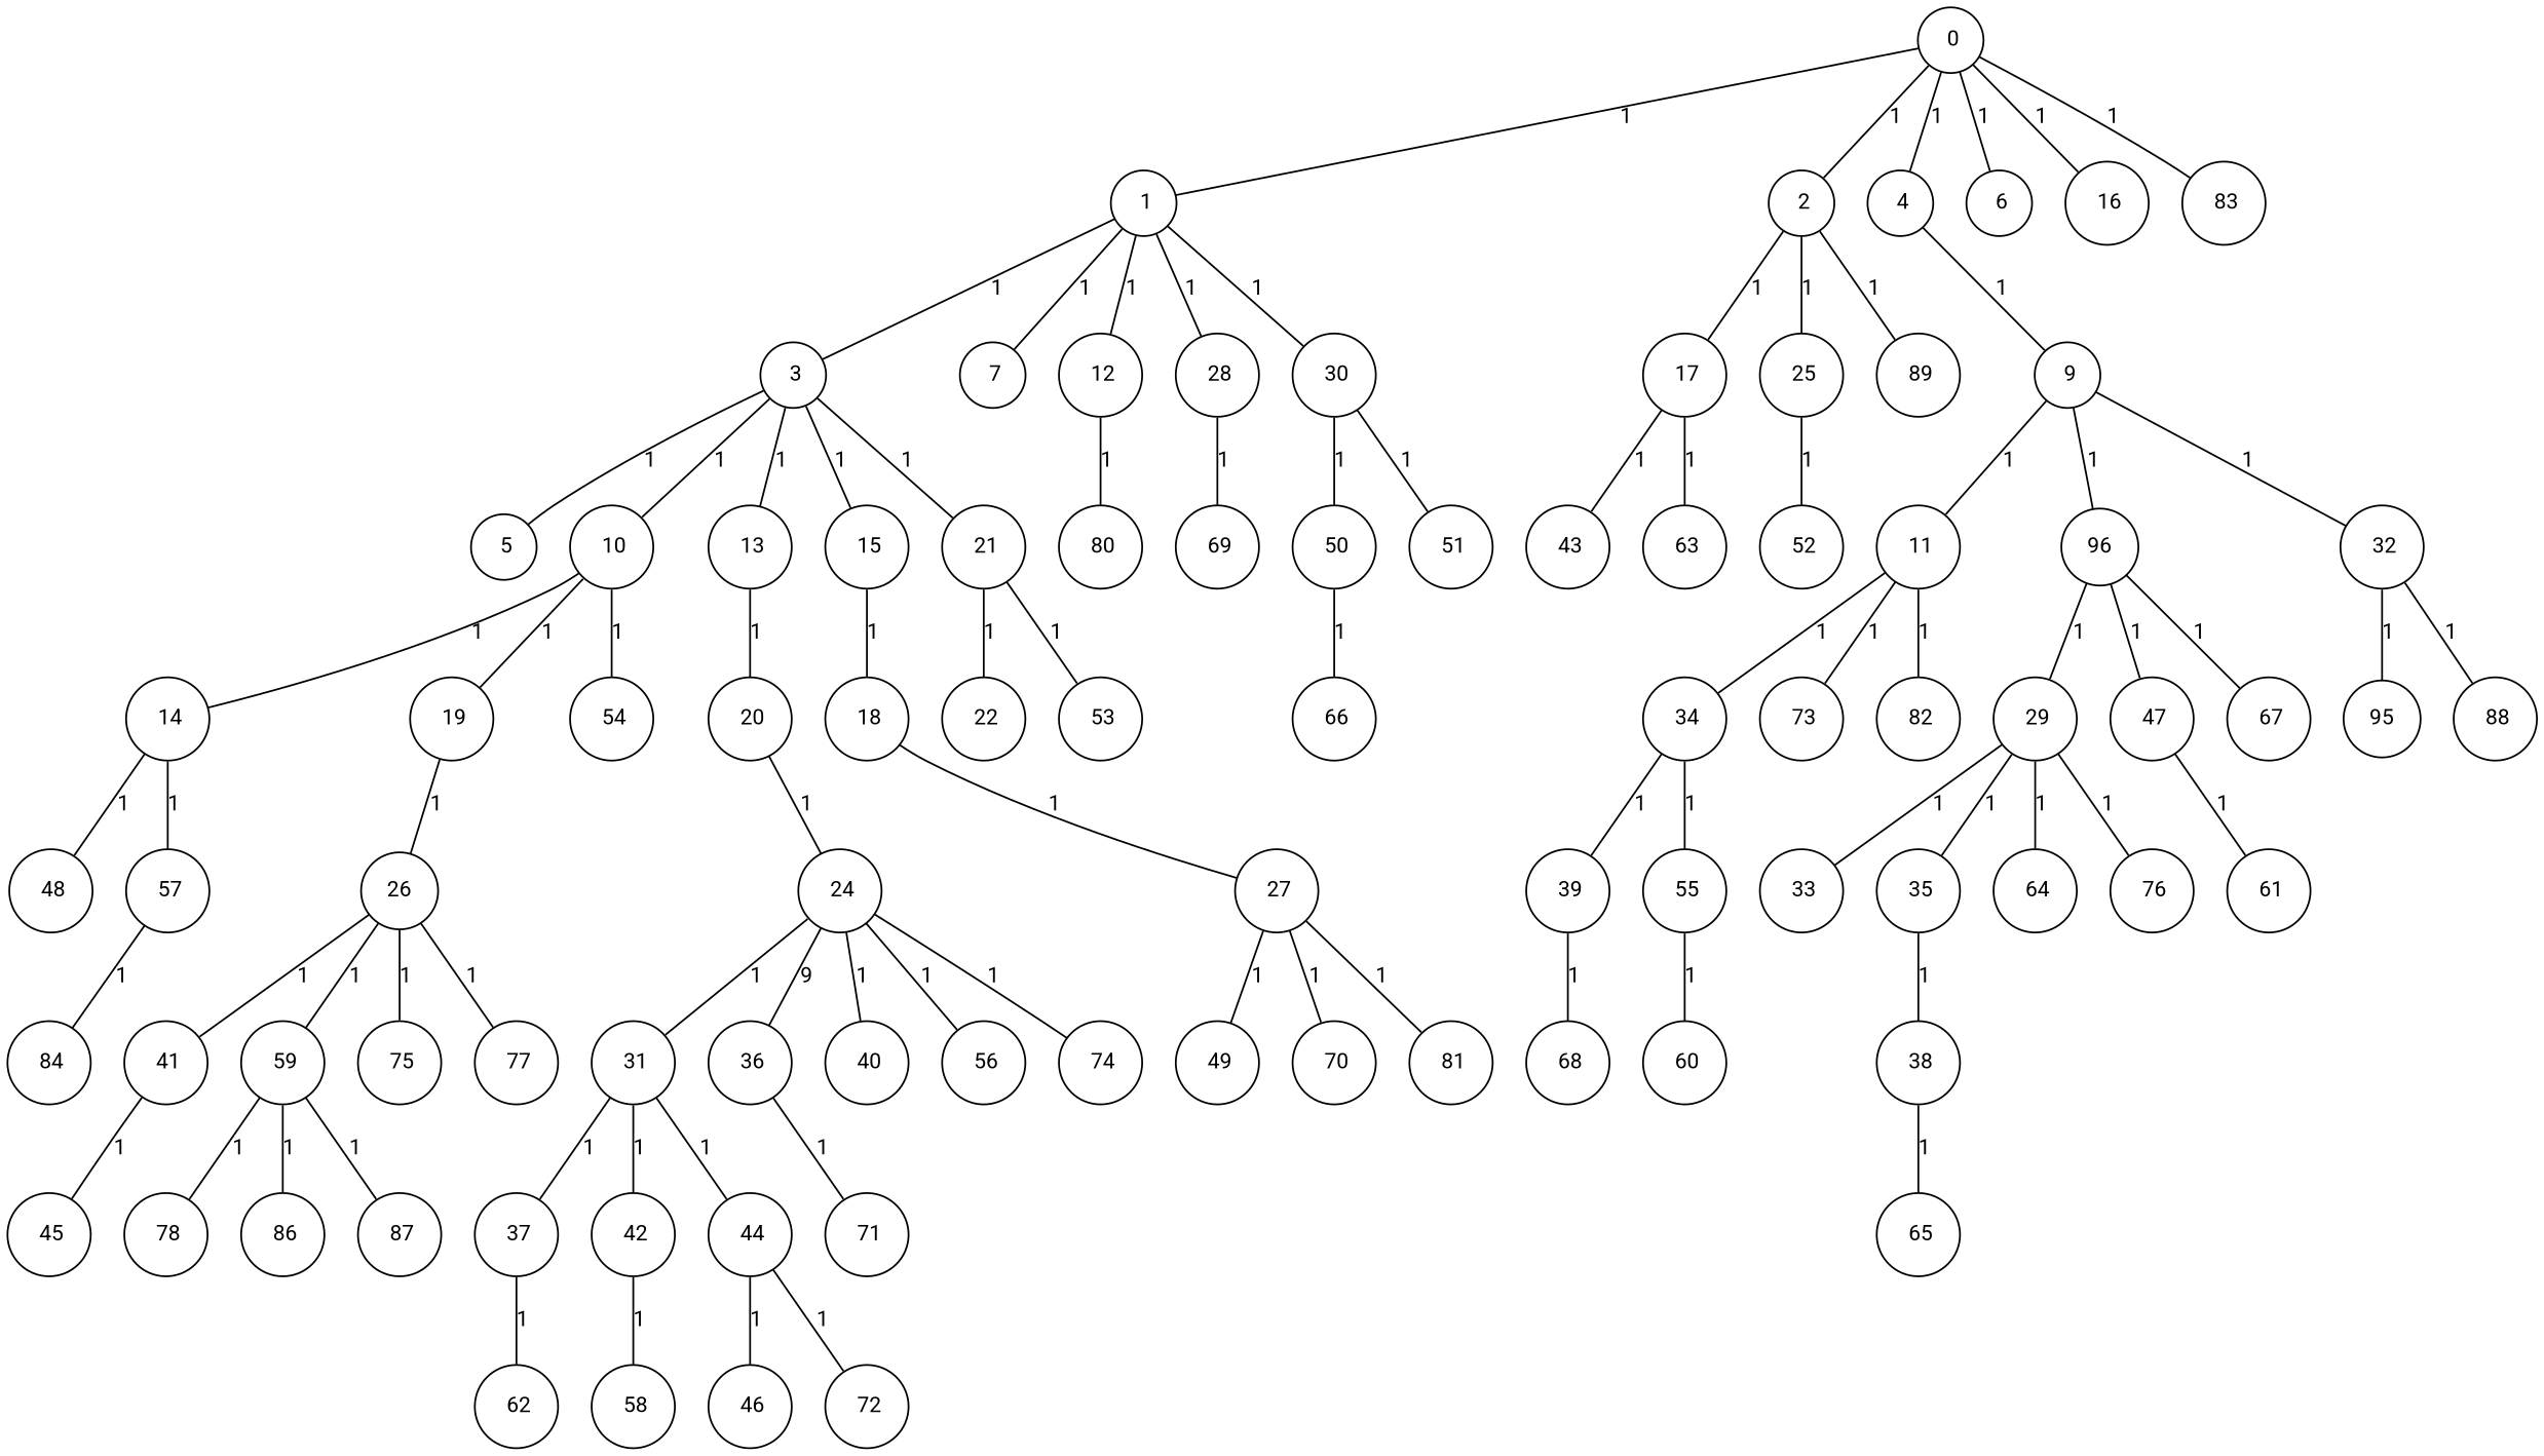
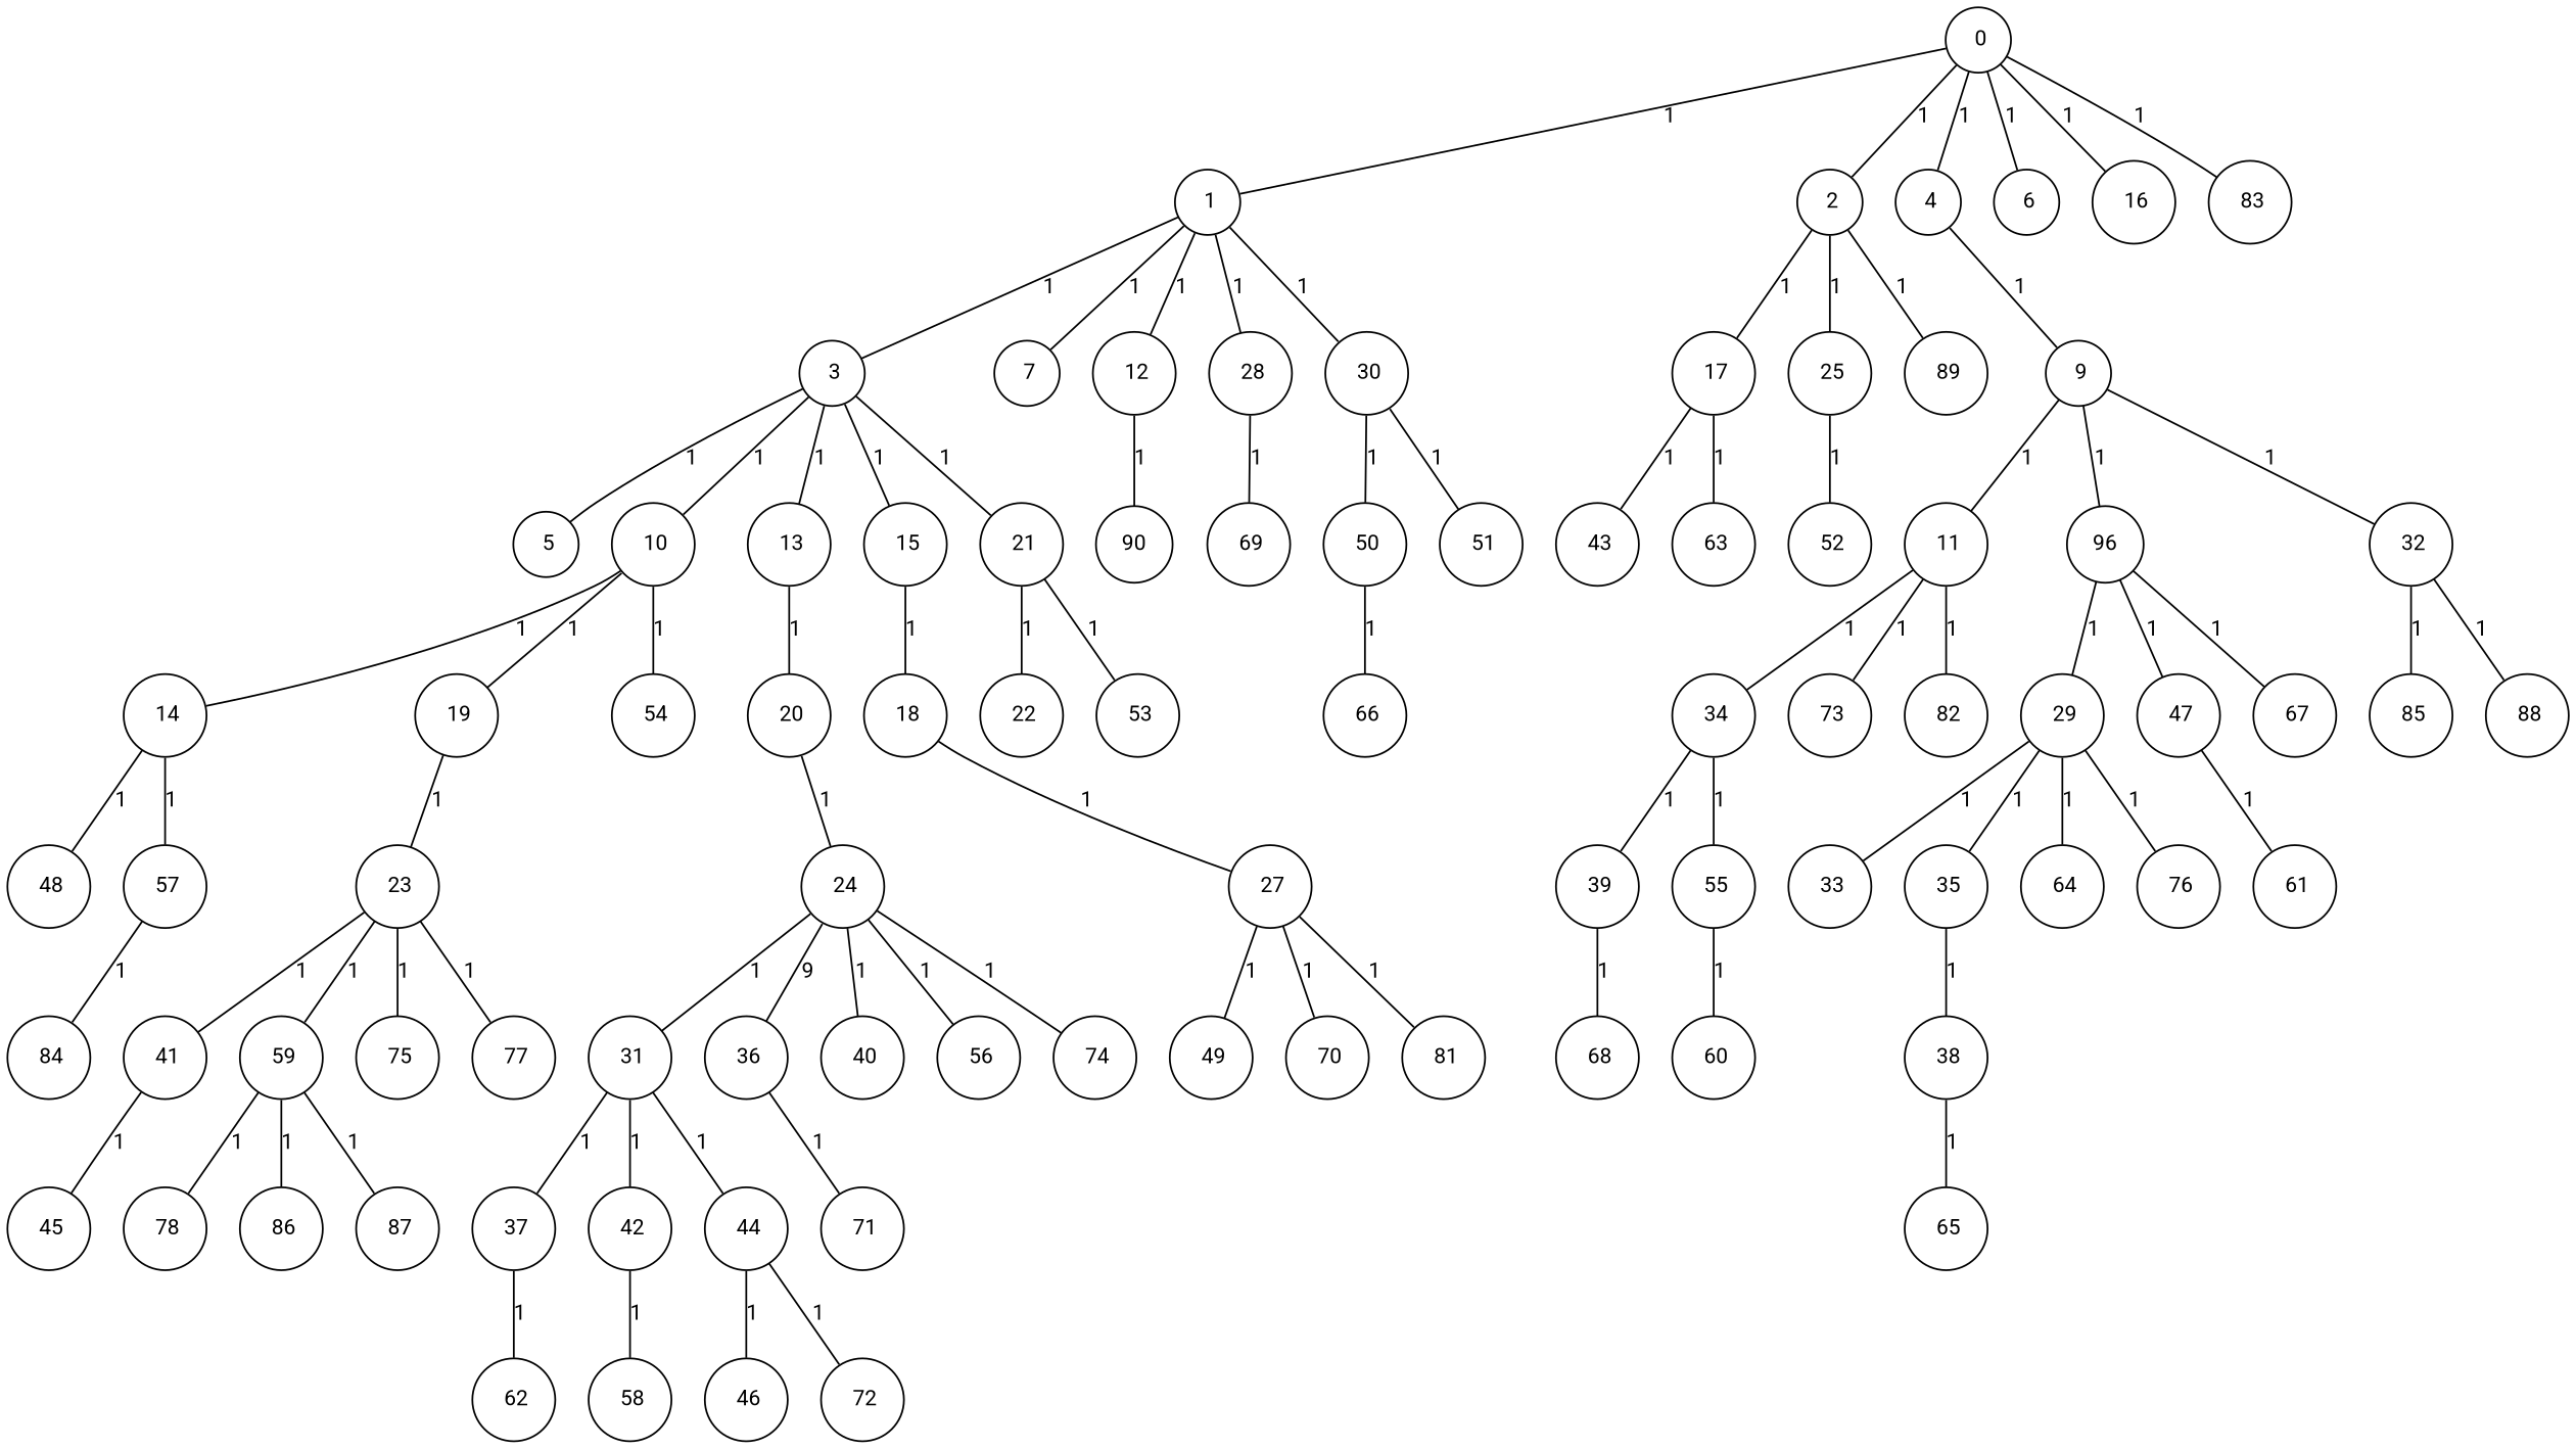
  graph {
    fixedsize="true;"
    fontname=Roboto
    node [color=black fontname=Roboto fontsize=12 hight=.12 shape=circle]
    edge [fontname=Roboto fontsize=12]
    n1 [label=" 0" width=.12]
    n2 [label=" 1" width=.12]
    n3 [label=" 2" width=.12]
    n4 [label=" 4" width=.12]
    n5 [label=" 6" width=.12]
    n6 [label=" 16" width=.12]
    n7 [label=" 83" width=.12]
    n8 [label=" 3" width=.12]
    n9 [label=" 7" width=.12]
    n10 [label=" 12" width=.12]
    n11 [label=" 28" width=.12]
    n12 [label=" 30" width=.12]
    n13 [label=" 17" width=.12]
    n14 [label=" 25" width=.12]
    n15 [label=" 89" width=.12]
    n16 [label=" 9" width=.12]
    n17 [label=" 5" width=.12]
    n18 [label=" 10" width=.12]
    n19 [label=" 13" width=.12]
    n20 [label=" 15" width=.12]
    n21 [label=" 21" width=.12]
-   n22 [label=" 80" width=.12]
+   n22 [label=90 width=.12]
    n23 [label=" 69" width=.12]
    n24 [label=" 50" width=.12]
    n25 [label=" 51" width=.12]
    n26 [label=" 43" width=.12]
    n27 [label=" 63" width=.12]
    n28 [label=" 52" width=.12]
    n29 [label=" 14" width=.12]
    n30 [label=" 19" width=.12]
    n31 [label=" 54" width=.12]
    n32 [label=" 20" width=.12]
    n33 [label=" 18" width=.12]
    n34 [label=" 22" width=.12]
    n35 [label=" 53" width=.12]
    n36 [label=" 11" width=.12]
    n37 [label=96 width=.12]
    n38 [label=" 32" width=.12]
    n39 [label=" 34" width=.12]
    n40 [label=" 73" width=.12]
    n41 [label=" 82" width=.12]
    n42 [label=" 29" width=.12]
    n43 [label=" 47" width=.12]
    n44 [label=" 67" width=.12]
-   n45 [label=95 width=.12]
+   n45 [label=" 85" width=.12]
    n46 [label=" 88" width=.12]
    n47 [label=" 48" width=.12]
    n48 [label=" 57" width=.12]
-   n49 [label=26 width=.12]
+   n49 [label=" 23" width=.12]
    n50 [label=" 39" width=.12]
    n51 [label=" 55" width=.12]
    n52 [label=" 24" width=.12]
    n53 [label=" 84" width=.12]
    n54 [label=" 27" width=.12]
    n55 [label=" 49" width=.12]
    n56 [label=" 70" width=.12]
    n57 [label=" 81" width=.12]
    n58 [label=" 41" width=.12]
    n59 [label=" 59" width=.12]
    n60 [label=" 75" width=.12]
    n61 [label=" 77" width=.12]
    n62 [label=" 31" width=.12]
    n63 [label=" 36" width=.12]
    n64 [label=" 40" width=.12]
    n65 [label=" 56" width=.12]
    n66 [label=" 74" width=.12]
    n67 [label=" 45" width=.12]
    n68 [label=" 78" width=.12]
    n69 [label=" 86" width=.12]
    n70 [label=" 87" width=.12]
    n71 [label=" 37" width=.12]
    n72 [label=" 42" width=.12]
    n73 [label=" 44" width=.12]
    n74 [label=" 71" width=.12]
    n75 [label=" 33" width=.12]
    n76 [label=" 35" width=.12]
    n77 [label=" 64" width=.12]
    n78 [label=" 76" width=.12]
    n79 [label=" 61" width=.12]
    n80 [label=" 38" width=.12]
    n81 [label=" 66" width=.12]
    n82 [label=" 62" width=.12]
    n83 [label=" 58" width=.12]
    n84 [label=" 46" width=.12]
    n85 [label=" 72" width=.12]
    n86 [label=" 68" width=.12]
    n87 [label=" 60" width=.12]
    n88 [label=" 65" width=.12]
    n1 -- n2 [label=1]
    n1 -- n3 [label=1]
    n1 -- n4 [label=1]
    n1 -- n5 [label=1]
    n1 -- n6 [label=1]
    n1 -- n7 [label=1]
    n2 -- n8 [label=1]
    n2 -- n9 [label=1]
    n2 -- n10 [label=1]
    n2 -- n11 [label=1]
    n2 -- n12 [label=1]
    n3 -- n13 [label=1]
    n3 -- n14 [label=1]
    n3 -- n15 [label=1]
    n4 -- n16 [label=1]
    n8 -- n17 [label=1]
    n8 -- n18 [label=1]
    n8 -- n19 [label=1]
    n8 -- n20 [label=1]
    n8 -- n21 [label=1]
    n10 -- n22 [label=1]
    n11 -- n23 [label=1]
    n12 -- n24 [label=1]
    n12 -- n25 [label=1]
    n13 -- n26 [label=1]
    n13 -- n27 [label=1]
    n14 -- n28 [label=1]
    n16 -- n36 [label=1]
    n16 -- n37 [label=1]
    n16 -- n38 [label=1]
    n18 -- n29 [label=1]
    n18 -- n30 [label=1]
    n18 -- n31 [label=1]
    n19 -- n32 [label=1]
    n20 -- n33 [label=1]
    n21 -- n34 [label=1]
    n21 -- n35 [label=1]
    n24 -- n81 [label=1]
    n29 -- n47 [label=1]
    n29 -- n48 [label=1]
    n30 -- n49 [label=1]
    n32 -- n52 [label=1]
    n33 -- n54 [label=1]
    n36 -- n39 [label=1]
    n36 -- n40 [label=1]
    n36 -- n41 [label=1]
    n37 -- n42 [label=1]
    n37 -- n43 [label=1]
    n37 -- n44 [label=1]
    n38 -- n45 [label=1]
    n38 -- n46 [label=1]
    n39 -- n50 [label=1]
    n39 -- n51 [label=1]
    n42 -- n75 [label=1]
    n42 -- n76 [label=1]
    n42 -- n77 [label=1]
    n42 -- n78 [label=1]
    n43 -- n79 [label=1]
    n48 -- n53 [label=1]
    n49 -- n58 [label=1]
    n49 -- n59 [label=1]
    n49 -- n60 [label=1]
    n49 -- n61 [label=1]
    n50 -- n86 [label=1]
    n51 -- n87 [label=1]
    n52 -- n62 [label=1]
    n52 -- n63 [label=9]
    n52 -- n64 [label=1]
    n52 -- n65 [label=1]
    n52 -- n66 [label=1]
    n54 -- n55 [label=1]
    n54 -- n56 [label=1]
    n54 -- n57 [label=1]
    n58 -- n67 [label=1]
    n59 -- n68 [label=1]
    n59 -- n69 [label=1]
    n59 -- n70 [label=1]
    n62 -- n71 [label=1]
    n62 -- n72 [label=1]
    n62 -- n73 [label=1]
    n63 -- n74 [label=1]
    n71 -- n82 [label=1]
    n72 -- n83 [label=1]
    n73 -- n84 [label=1]
    n73 -- n85 [label=1]
    n76 -- n80 [label=1]
    n80 -- n88 [label=1]
  }
